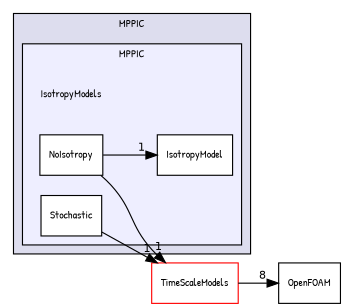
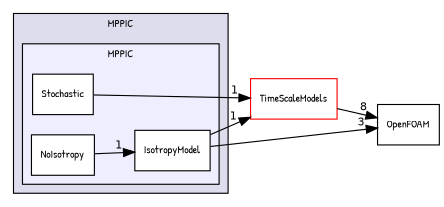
  digraph {
    compound=true
    fontname="Patrick Hand"
    rankdir=LR
    node [fontname="Patrick Hand" fontsize=10 shape=box color=black]
    edge [fontname="Patrick Hand" headlabel=1 labeldistance=1.5 labelfontname=Helvetica labelfontsize=10]
-   n1 [label=IsotropyModels shape=plaintext color=""]
    n2 [fillcolor=white label=IsotropyModel style=filled]
    n3 [fillcolor=white label=NoIsotropy style=filled]
    n4 [fillcolor=white label=Stochastic style=filled]
    n5 [color=red label=TimeScaleModels]
    n6 [label=OpenFOAM]
    subgraph cluster_1 {
      bgcolor="#ddddee"
      fontsize=10
      label=MPPIC
      pencolor=black
      subgraph cluster_2 {
        bgcolor="#eeeeff"
        fontsize=10
        label=MPPIC
        pencolor=black
-       n1
        n2
        n3
        n4
      }
    }
-   n3 -> n5
+   n2 -> n5
+   n2 -> n6 [headlabel=3]
    n3 -> n2
    n4 -> n5
    n5 -> n6 [headlabel=8]
  }
